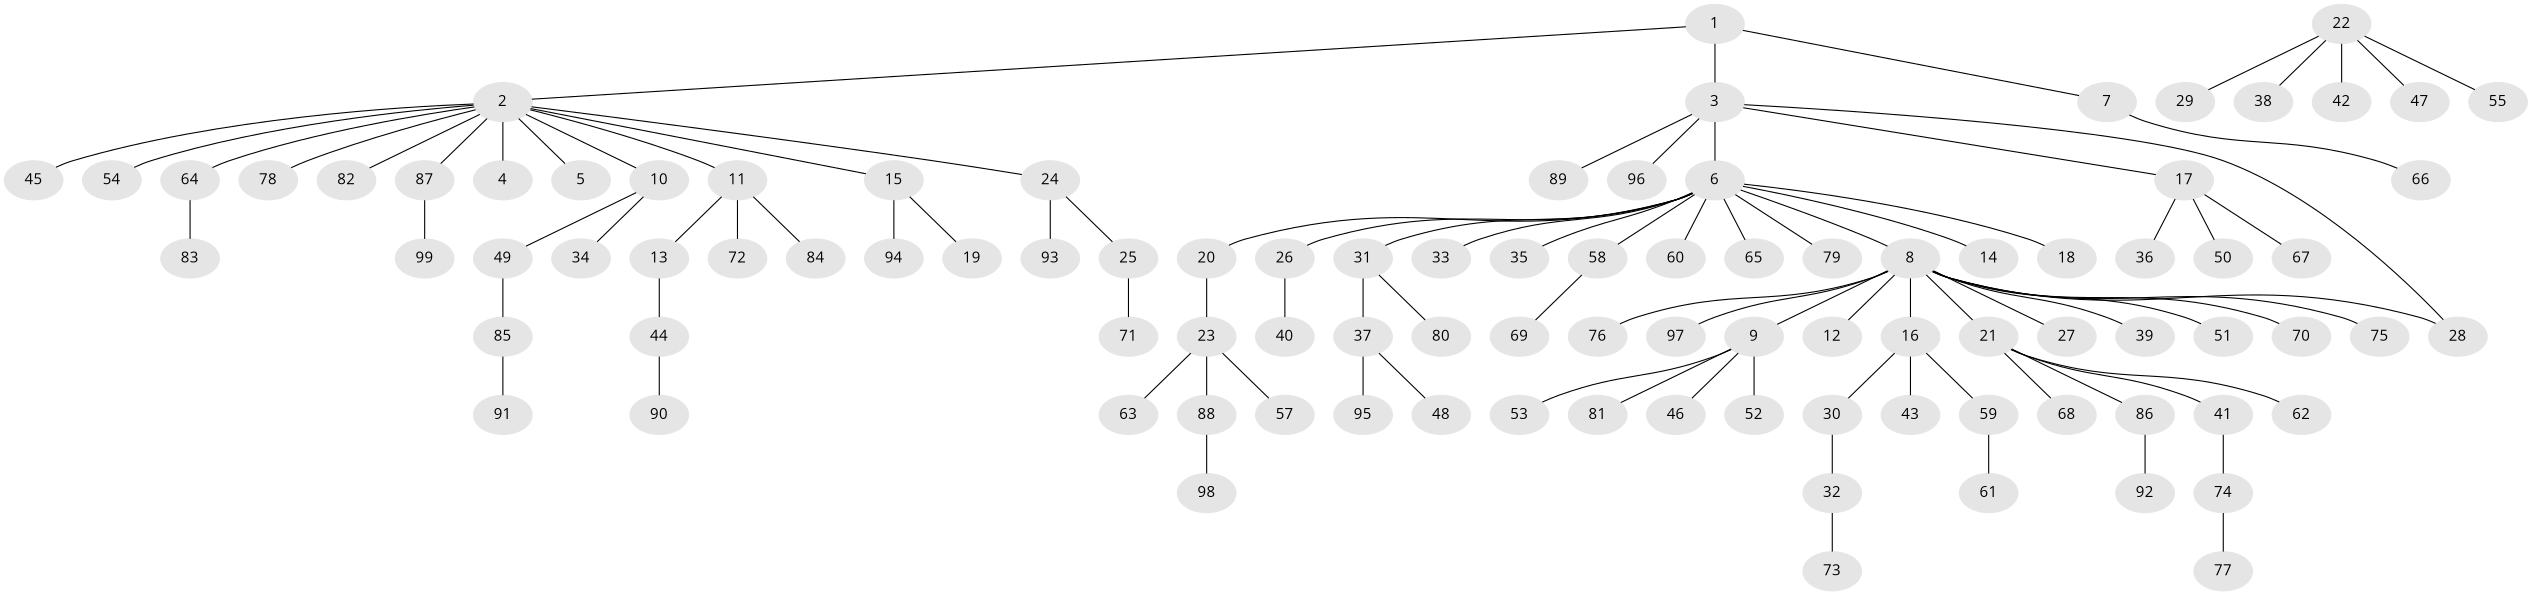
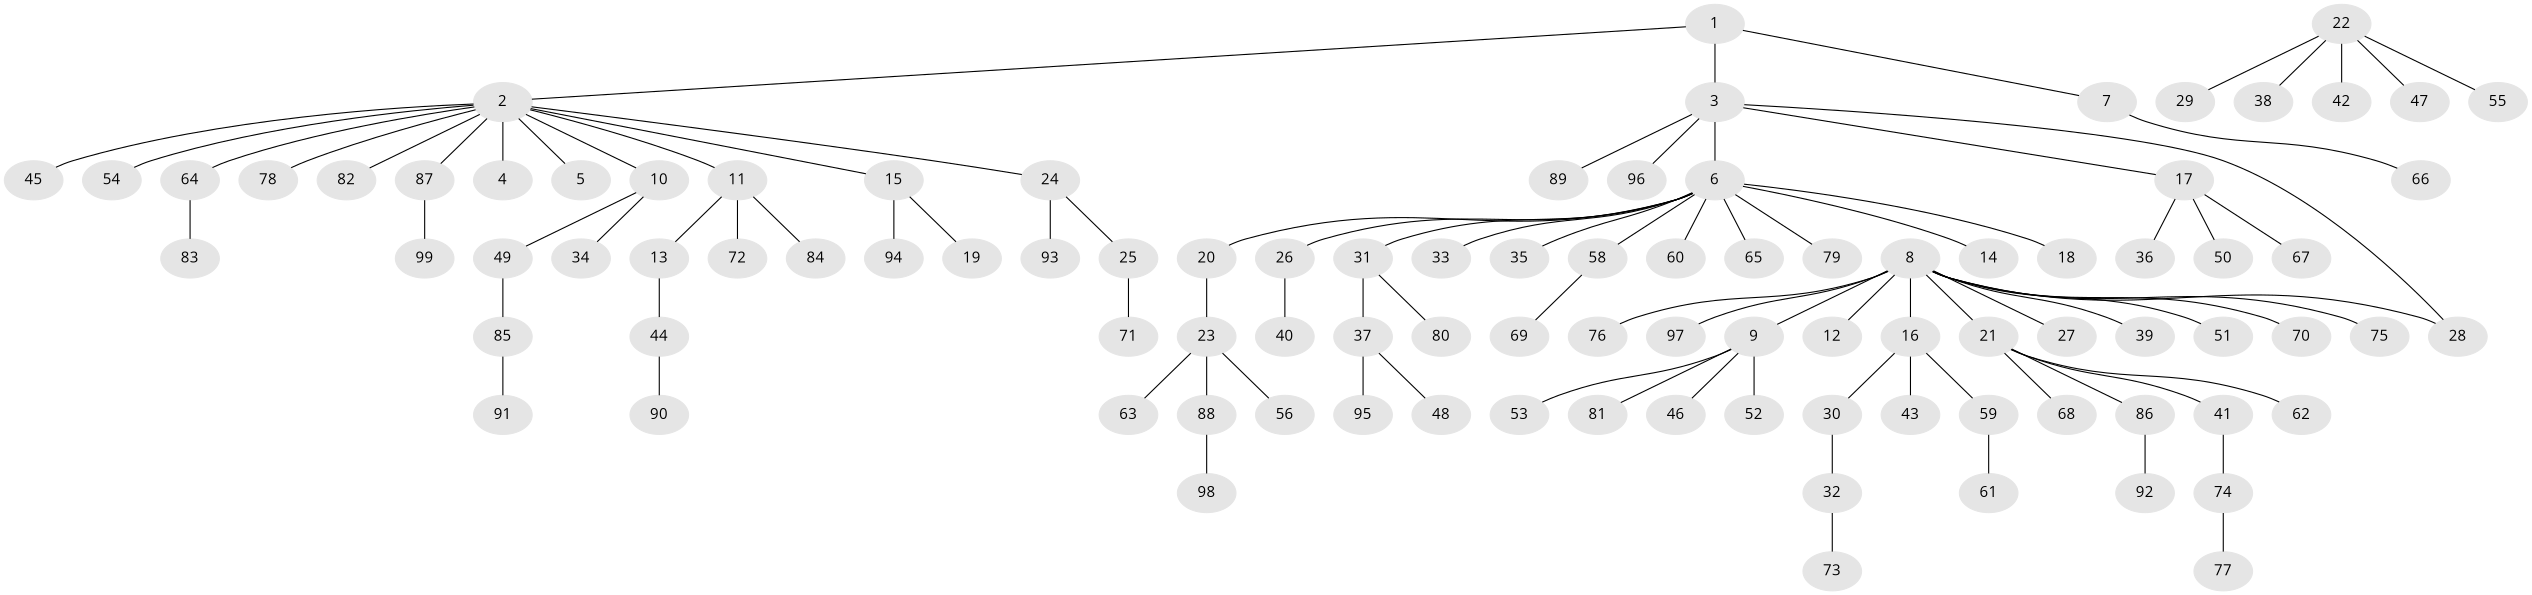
  graph {
    fontname="Open Sans"
    node [color=gray90 fontname="Open Sans" style=filled]
    edge [fontname="Open Sans"]
    1
    2
    3
    7
    4
    5
    10
    11
    15
    24
    45
    54
    64
    78
    82
    87
    6
    17
    28
    89
    96
    66
    34
    49
    13
    72
    84
    19
    94
    25
    93
    83
    99
    8
    14
    18
    20
    26
    31
    33
    35
    58
    60
    65
    79
    36
    50
    67
    22
    29
    38
    42
    47
    55
    9
    12
    16
    21
    27
    39
    51
    70
    75
    76
    97
    23
    40
    37
    80
    69
    46
    52
    53
    81
    30
    43
    59
    41
    62
    68
    86
    85
    44
    90
    32
    61
-   56 [label=57]
+   56
    63
    88
    74
    92
    98
    71
    73
    48
    95
    77
    91
    1 -- 2
    1 -- 3
    1 -- 7
    2 -- 4
    2 -- 5
    2 -- 10
    2 -- 11
    2 -- 15
    2 -- 24
    2 -- 45
    2 -- 54
    2 -- 64
    2 -- 78
    2 -- 82
    2 -- 87
    3 -- 6
    3 -- 17
    3 -- 28
    3 -- 89
    3 -- 96
    7 -- 66
    10 -- 34
    10 -- 49
    11 -- 13
    11 -- 72
    11 -- 84
    15 -- 19
    15 -- 94
    24 -- 25
    24 -- 93
    64 -- 83
    87 -- 99
-   6 -- 8
    6 -- 14
    6 -- 18
    6 -- 20
    6 -- 26
    6 -- 31
    6 -- 33
    6 -- 35
    6 -- 58
    6 -- 60
    6 -- 65
    6 -- 79
    17 -- 36
    17 -- 50
    17 -- 67
    49 -- 85
    13 -- 44
    25 -- 71
    8 -- 28
    8 -- 9
    8 -- 12
    8 -- 16
    8 -- 21
    8 -- 27
    8 -- 39
    8 -- 51
    8 -- 70
    8 -- 75
    8 -- 76
    8 -- 97
    20 -- 23
    26 -- 40
    31 -- 37
    31 -- 80
    58 -- 69
    22 -- 29
    22 -- 38
    22 -- 42
    22 -- 47
    22 -- 55
    9 -- 46
    9 -- 52
    9 -- 53
    9 -- 81
    16 -- 30
    16 -- 43
    16 -- 59
    21 -- 41
    21 -- 62
    21 -- 68
    21 -- 86
    23 -- 56
    23 -- 63
    23 -- 88
    37 -- 48
    37 -- 95
    30 -- 32
    59 -- 61
    41 -- 74
    86 -- 92
    85 -- 91
    44 -- 90
    32 -- 73
    88 -- 98
    74 -- 77
  }
